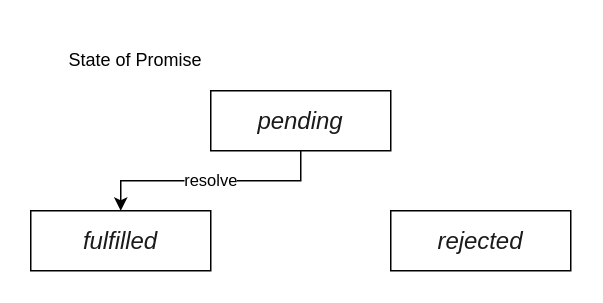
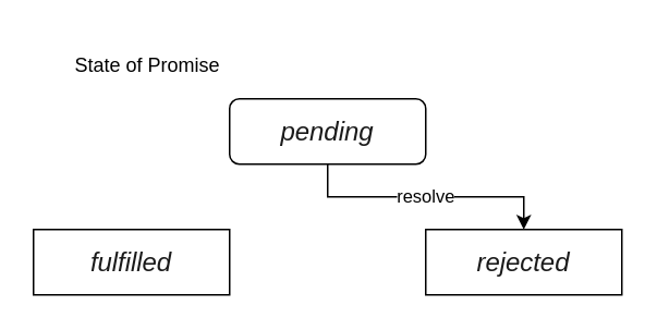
  <mxCell id="0" />
  <mxCell id="1" parent="0" />
- <mxCell id="2" value="resolve" style="edgeStyle=orthogonalEdgeStyle;rounded=0;orthogonalLoop=1;jettySize=auto;html=1;exitX=0.5;exitY=1;exitDx=0;exitDy=0;entryX=0.5;entryY=0;entryDx=0;entryDy=0;" parent="1" source="3" target="4" edge="1"><mxGeometry relative="1" as="geometry" /></mxCell>
- <mxCell id="3" value="&lt;em style=&quot;box-sizing: border-box ; color: rgb(27 , 27 , 27) ; font-family: &amp;#34;arial&amp;#34; , , sans-serif ; font-size: 16px ; letter-spacing: -0.044px ; text-align: left ; background-color: rgb(255 , 255 , 255)&quot;&gt;pending&lt;/em&gt;" style="rounded=0;whiteSpace=wrap;html=1;" parent="1" vertex="1"><mxGeometry x="140" y="60" width="120" height="40" as="geometry" /></mxCell>
+ <mxCell id="2" value="resolve" style="edgeStyle=orthogonalEdgeStyle;rounded=0;orthogonalLoop=1;jettySize=auto;html=1;exitX=0.5;exitY=1;exitDx=0;exitDy=0;" parent="1" source="3" target="5" edge="1"><mxGeometry relative="1" as="geometry" /></mxCell>
+ <mxCell id="3" value="&lt;em style=&quot;box-sizing: border-box ; color: rgb(27 , 27 , 27) ; font-family: &amp;#34;arial&amp;#34; , , sans-serif ; font-size: 16px ; letter-spacing: -0.044px ; text-align: left ; background-color: rgb(255 , 255 , 255)&quot;&gt;pending&lt;/em&gt;" style="whiteSpace=wrap;html=1;rounded=1;" parent="1" vertex="1"><mxGeometry x="140" y="60" width="120" height="40" as="geometry" /></mxCell>
  <mxCell id="4" value="&lt;em style=&quot;box-sizing: border-box ; color: rgb(27 , 27 , 27) ; font-family: &amp;#34;arial&amp;#34; , , sans-serif ; font-size: 16px ; letter-spacing: -0.044px ; text-align: left ; background-color: rgb(255 , 255 , 255)&quot;&gt;fulfilled&lt;/em&gt;" style="rounded=0;whiteSpace=wrap;html=1;" parent="1" vertex="1"><mxGeometry x="20" y="140" width="120" height="40" as="geometry" /></mxCell>
  <mxCell id="5" value="&lt;em style=&quot;box-sizing: border-box ; color: rgb(27 , 27 , 27) ; font-family: &amp;#34;arial&amp;#34; , , sans-serif ; font-size: 16px ; letter-spacing: -0.044px ; text-align: left ; background-color: rgb(255 , 255 , 255)&quot;&gt;rejected&lt;/em&gt;" style="rounded=0;whiteSpace=wrap;html=1;" parent="1" vertex="1"><mxGeometry x="260" y="140" width="120" height="40" as="geometry" /></mxCell>
  <mxCell id="6" value="State of Promise" style="text;html=1;strokeColor=none;fillColor=none;align=center;verticalAlign=middle;whiteSpace=wrap;rounded=0;" parent="1" vertex="1"><mxGeometry x="30" y="20" width="120" height="40" as="geometry" /></mxCell>
